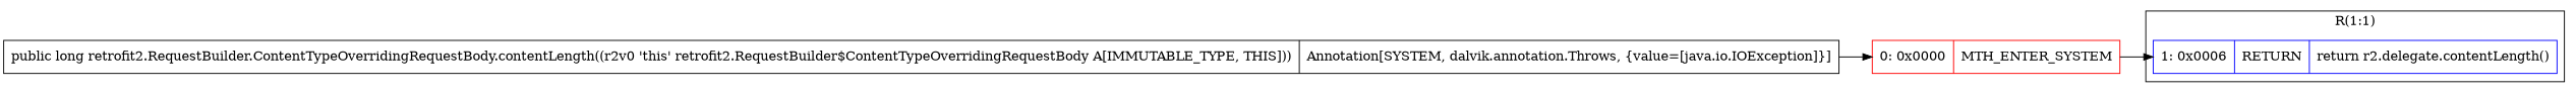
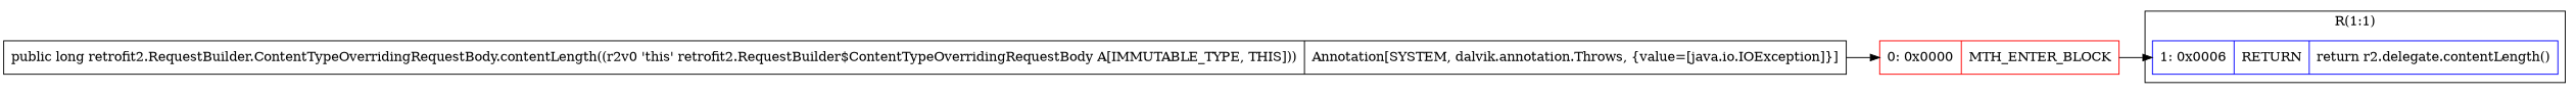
  digraph {
    rankdir=LR
    node [shape=record]
    n1 [color=blue label="{1\:\ 0x0006|RETURN\l|return r2.delegate.contentLength()\l}"]
-   n2 [color=red label="{0\:\ 0x0000|MTH_ENTER_SYSTEM\l}"]
+   n2 [color=red label="{0\:\ 0x0000|MTH_ENTER_BLOCK\l}"]
    n3 [label="{public long retrofit2.RequestBuilder.ContentTypeOverridingRequestBody.contentLength((r2v0 'this' retrofit2.RequestBuilder$ContentTypeOverridingRequestBody A[IMMUTABLE_TYPE, THIS]))  | Annotation[SYSTEM, dalvik.annotation.Throws, \{value=[java.io.IOException]\}]\l}"]
    subgraph cluster_1 {
      label="R(1:1)"
      n1
    }
    n2 -> n1
    n3 -> n2
  }
